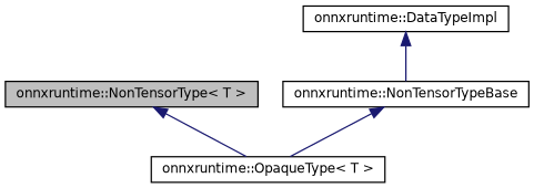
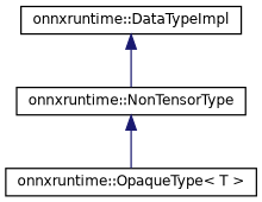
  digraph {
    node [color=black fillcolor=white fontname=Helvetica fontsize=10 shape=record style=filled]
    edge [color=midnightblue dir=back fontname=Helvetica fontsize=10 labelfontname=Helvetica labelfontsize=10 style=solid]
-   n1 [fillcolor=grey75 fontcolor=black height=0.2 label="onnxruntime::NonTensorType\< T \>" width=0.4]
    n2 [height=0.2 label="onnxruntime::OpaqueType\< T \>" width=0.4]
-   n3 [height=0.2 label="onnxruntime::NonTensorTypeBase" width=0.4]
+   n3 [height=0.2 label="onnxruntime::NonTensorType" width=0.4]
    n4 [height=0.2 label="onnxruntime::DataTypeImpl" width=0.4]
-   n1 -> n2
    n3 -> n2
    n4 -> n3
  }
